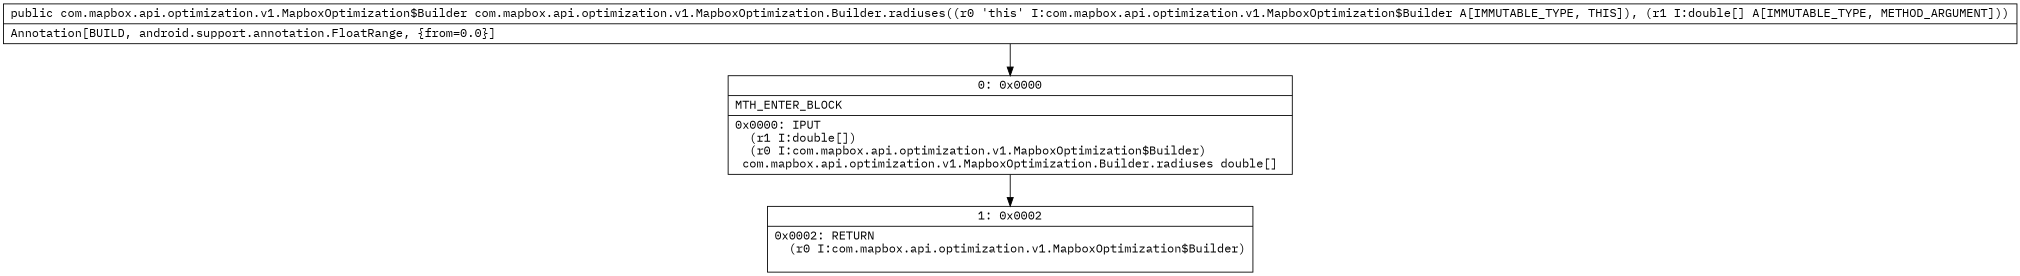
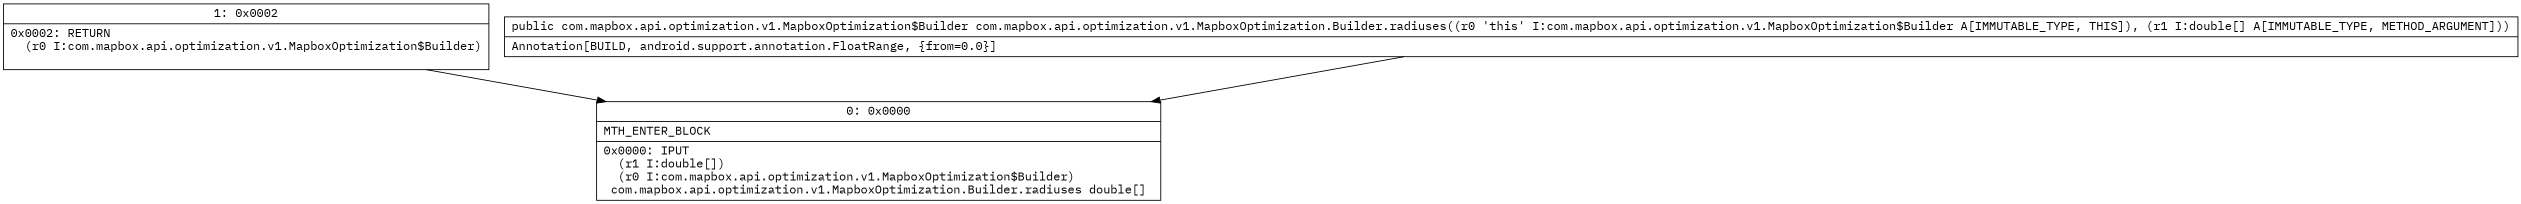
  digraph {
    fontname="IBM Plex Mono"
    node [shape=record fontname="IBM Plex Mono"]
    edge [fontname="IBM Plex Mono"]
    n1 [label="{0\:\ 0x0000|MTH_ENTER_BLOCK\l|0x0000: IPUT  \l  (r1 I:double[])\l  (r0 I:com.mapbox.api.optimization.v1.MapboxOptimization$Builder)\l com.mapbox.api.optimization.v1.MapboxOptimization.Builder.radiuses double[] \l}"]
    n2 [label="{1\:\ 0x0002|0x0002: RETURN  \l  (r0 I:com.mapbox.api.optimization.v1.MapboxOptimization$Builder)\l \l}"]
    n3 [label="{public com.mapbox.api.optimization.v1.MapboxOptimization$Builder com.mapbox.api.optimization.v1.MapboxOptimization.Builder.radiuses((r0 'this' I:com.mapbox.api.optimization.v1.MapboxOptimization$Builder A[IMMUTABLE_TYPE, THIS]), (r1 I:double[] A[IMMUTABLE_TYPE, METHOD_ARGUMENT]))  | Annotation[BUILD, android.support.annotation.FloatRange, \{from=0.0\}]\l}"]
-   n1 -> n2
+   n2 -> n1
    n3 -> n1
  }
